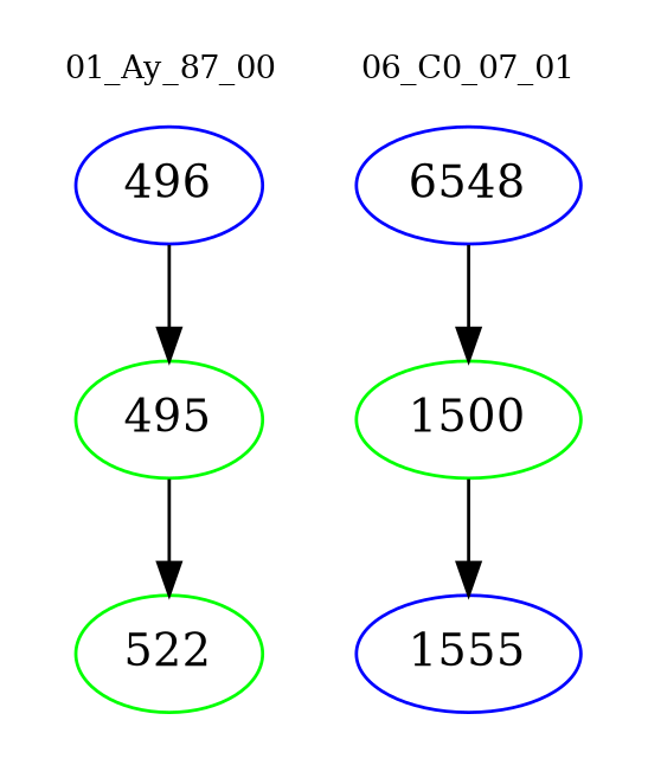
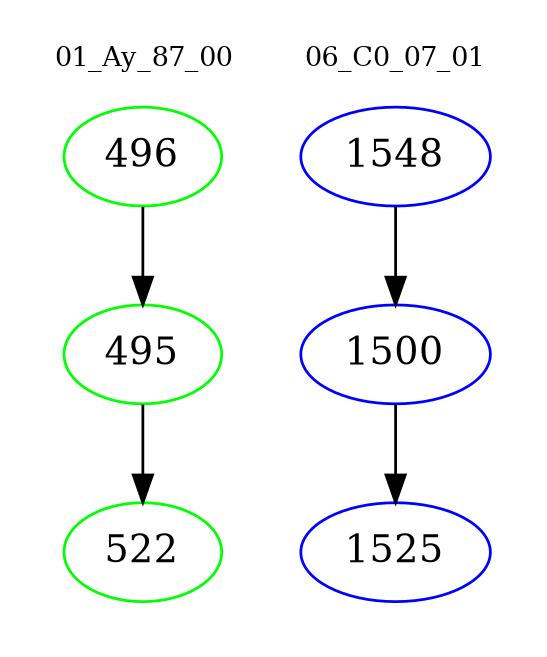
  digraph {
    node [color=blue]
    edge [color=black]
-   n1 [label=496]
+   n1 [color=green label=496]
    n2 [color=green label=495]
    n3 [color=green label=522]
-   n4 [label=6548]
-   n5 [color=green label=1500]
-   n6 [label=1555]
+   n4 [label=1548]
+   n5 [label=1500]
+   n6 [label=1525]
    subgraph cluster_1 {
      color=white
      fontsize=10
      label="01_Ay_87_00"
      n1
      n2
      n3
    }
    subgraph cluster_2 {
      color=white
      fontsize=10
      label="06_C0_07_01"
      n4
      n5
      n6
    }
    n1 -> n2
    n2 -> n3
    n4 -> n5
    n5 -> n6
  }
